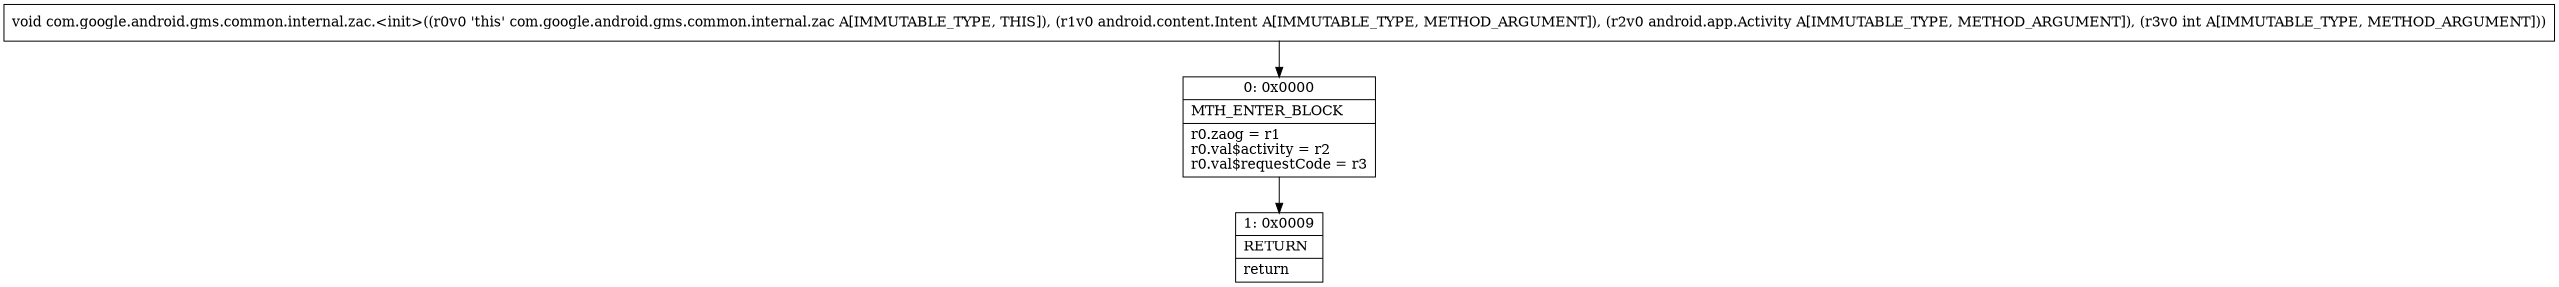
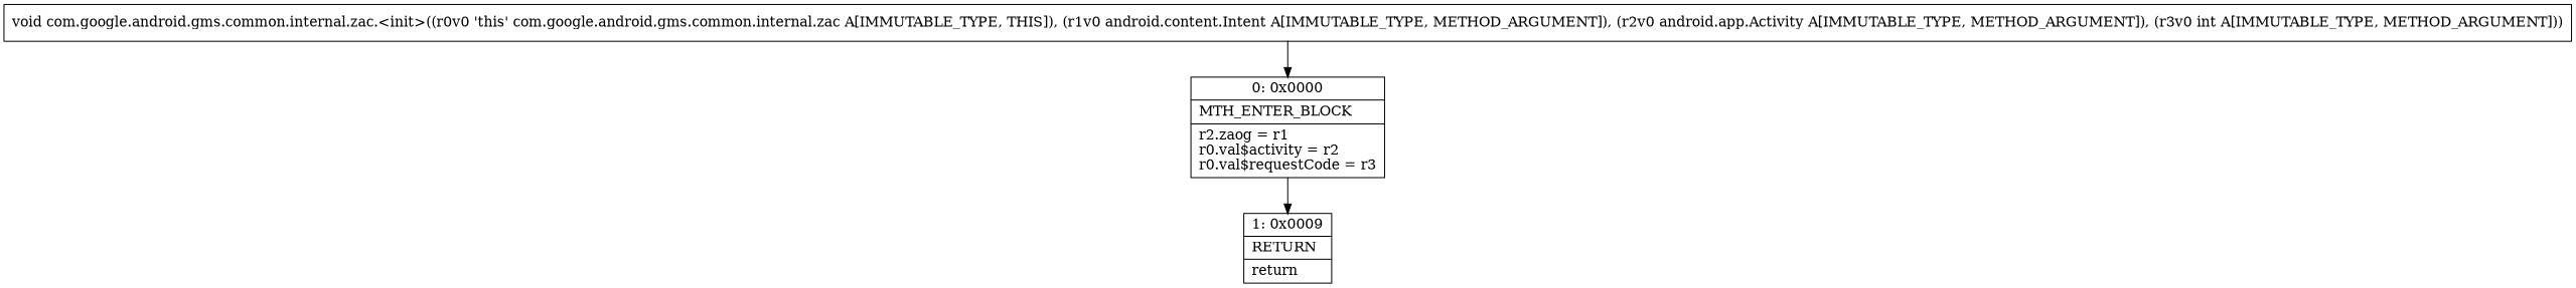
  digraph {
    node [shape=record]
-   n1 [label="{0\:\ 0x0000|MTH_ENTER_BLOCK\l|r0.zaog = r1\lr0.val$activity = r2\lr0.val$requestCode = r3\l}"]
+   n1 [label="{0\:\ 0x0000|MTH_ENTER_BLOCK\l|r2.zaog = r1\lr0.val$activity = r2\lr0.val$requestCode = r3\l}"]
    n2 [label="{1\:\ 0x0009|RETURN\l|return\l}"]
    n3 [label="{void com.google.android.gms.common.internal.zac.\<init\>((r0v0 'this' com.google.android.gms.common.internal.zac A[IMMUTABLE_TYPE, THIS]), (r1v0 android.content.Intent A[IMMUTABLE_TYPE, METHOD_ARGUMENT]), (r2v0 android.app.Activity A[IMMUTABLE_TYPE, METHOD_ARGUMENT]), (r3v0 int A[IMMUTABLE_TYPE, METHOD_ARGUMENT])) }"]
    n1 -> n2
    n3 -> n1
  }
